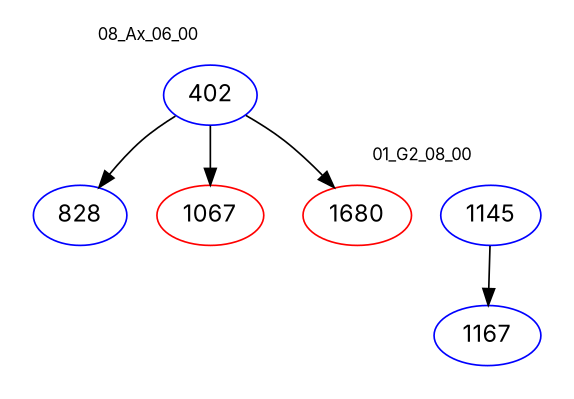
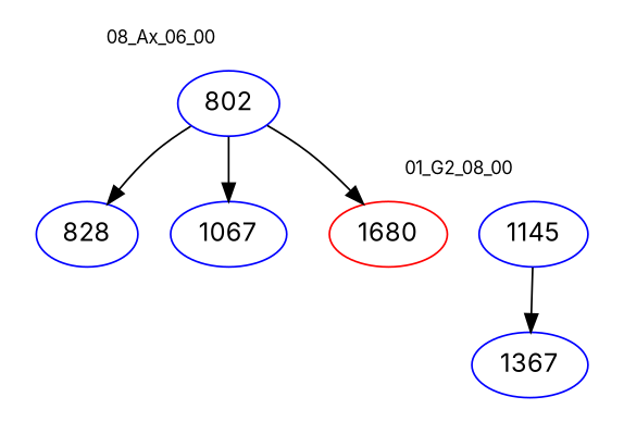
  digraph {
    fontname=Inter
    node [color=blue fontname=Inter]
    edge [color=black fontname=Inter]
-   n1 [label=402]
+   n1 [label=802]
    n2 [label=828]
-   n3 [color=red label=1067]
+   n3 [label=1067]
    n4 [label=1145]
-   n5 [label=1167]
+   n5 [label=1367]
    n6 [color=red label=1680]
    subgraph cluster_1 {
      color=white
      fontsize=10
      label="08_Ax_06_00"
      n1
      n2
      n3
    }
    subgraph cluster_2 {
      color=white
      fontsize=10
      label="01_G2_08_00"
      n4
      n5
      n6
    }
    n1 -> n2
    n1 -> n3
    n1 -> n6
    n4 -> n5
  }
